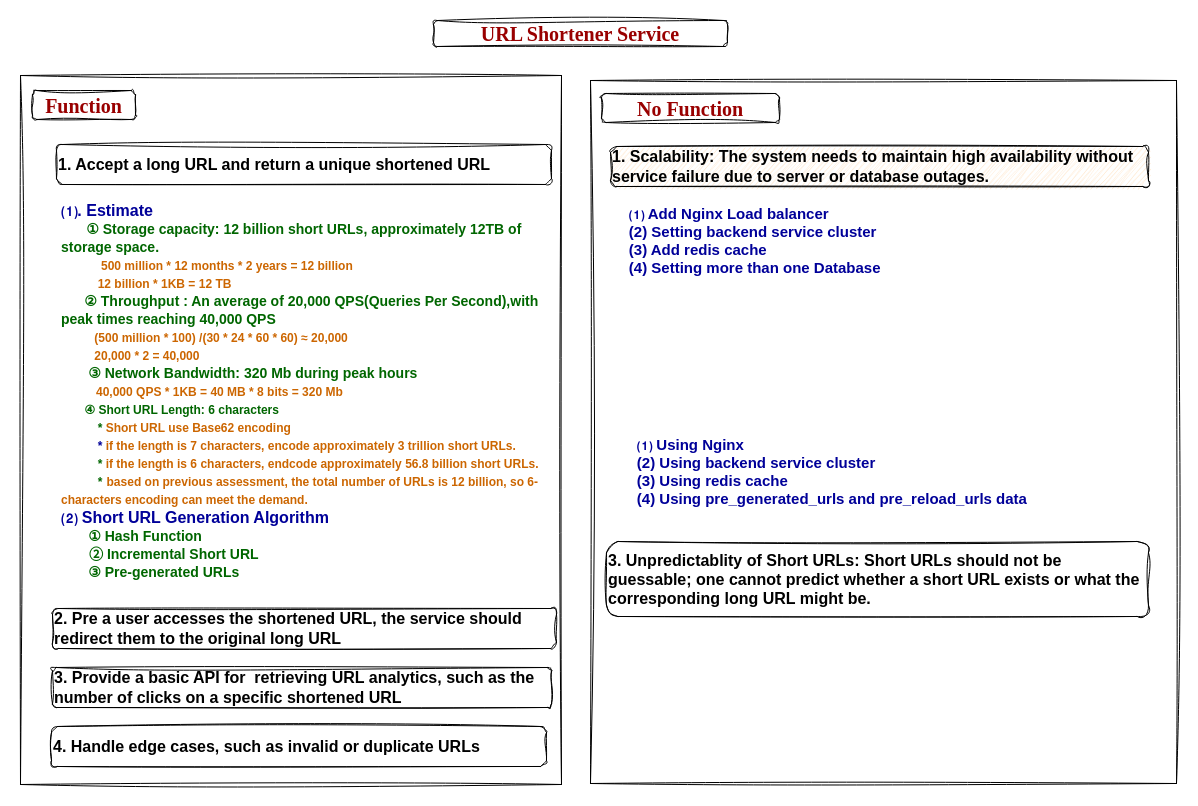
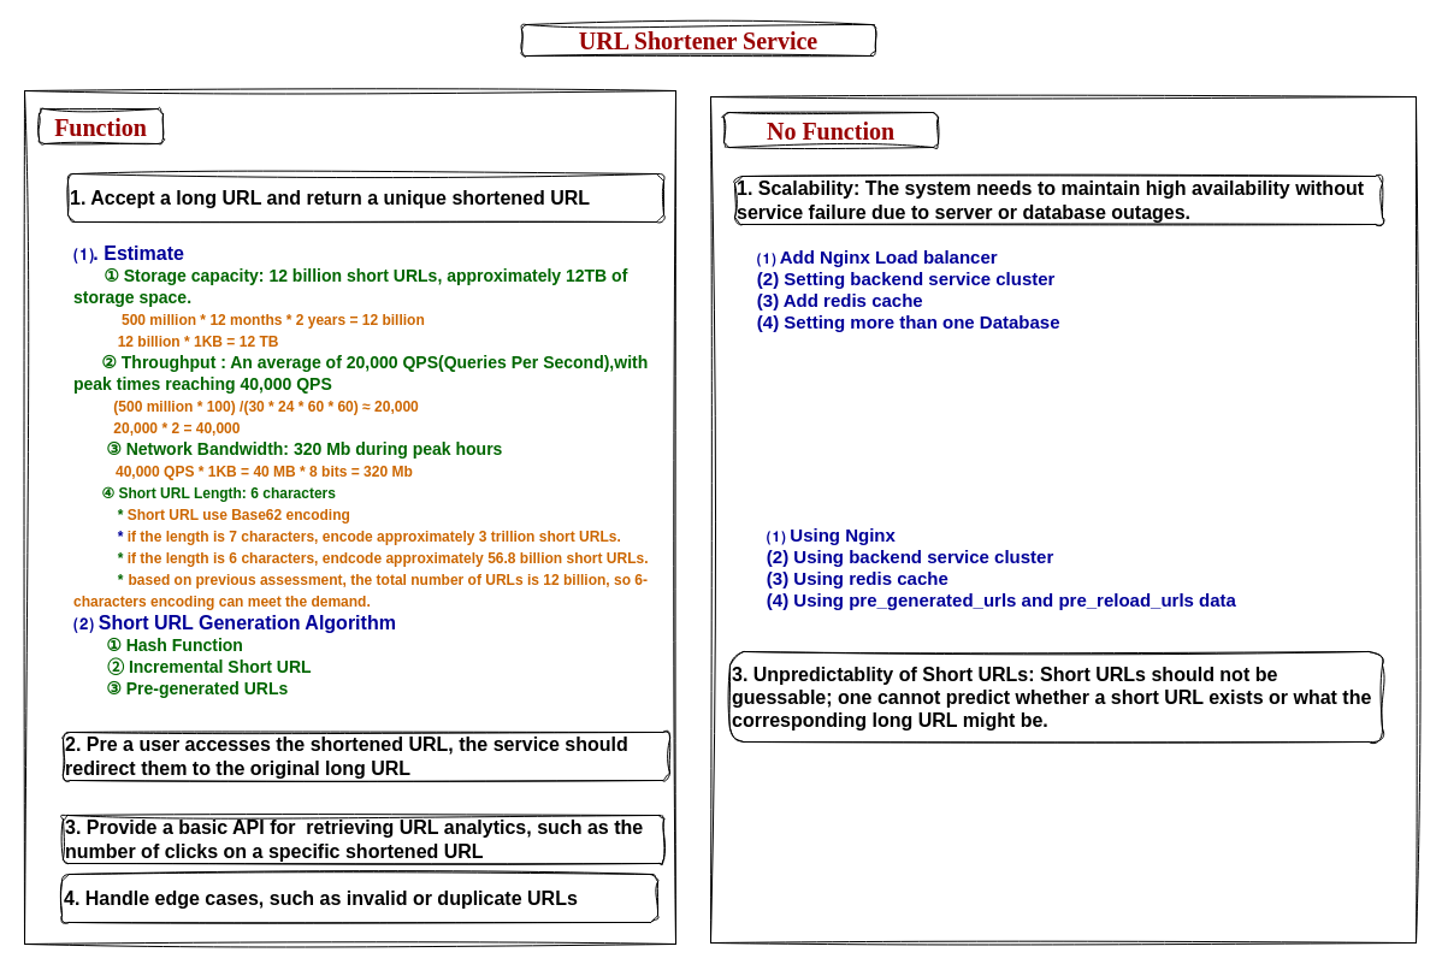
  <mxCell id="0" />
  <mxCell id="1" parent="0" />
  <mxCell id="2" value="" style="swimlane;startSize=0;sketch=1;hachureGap=4;jiggle=2;curveFitting=1;fontFamily=Architects Daughter;fontSource=https%3A%2F%2Ffonts.googleapis.com%2Fcss%3Ffamily%3DArchitects%2BDaughter;fontSize=20;fillColor=#FFFFFF;" vertex="1" parent="1"><mxGeometry x="20" y="75" width="541" height="709" as="geometry" /></mxCell>
  <mxCell id="3" value="&lt;b&gt;&lt;font color=&quot;#990000&quot;&gt;Function&lt;/font&gt;&lt;/b&gt;" style="rounded=1;whiteSpace=wrap;html=1;sketch=1;hachureGap=4;jiggle=2;curveFitting=1;fontFamily=Architects Daughter;fontSource=https%3A%2F%2Ffonts.googleapis.com%2Fcss%3Ffamily%3DArchitects%2BDaughter;fontSize=20;fillColor=#FFFFFF;" vertex="1" parent="2"><mxGeometry x="12" y="15" width="103" height="29" as="geometry" /></mxCell>
  <mxCell id="4" value="&lt;div style=&quot;font-size: 16px;&quot;&gt;&lt;span style=&quot;font-size: 16px; background-color: initial;&quot;&gt;&lt;font color=&quot;#000000&quot; style=&quot;font-size: 16px;&quot; face=&quot;Helvetica&quot;&gt;1. A&lt;span class=&quot;notion-enable-hover&quot; style=&quot;font-size: 16px;&quot;&gt;&lt;span style=&quot;font-size: 16px;&quot; lang=&quot;EN-US&quot;&gt;ccept a long URL&lt;/span&gt;&lt;/span&gt;&lt;span style=&quot;font-size: 16px;&quot; lang=&quot;EN-US&quot;&gt; and &lt;span class=&quot;notion-enable-hover&quot; style=&quot;font-size: 16px;&quot;&gt;return&lt;/span&gt; &lt;span class=&quot;notion-enable-hover&quot; style=&quot;font-size: 16px;&quot;&gt;a unique shortened URL&lt;/span&gt;&lt;/span&gt;&lt;span class=&quot;notion-enable-hover&quot; style=&quot;font-size: 16px;&quot;&gt;&lt;span style=&quot;font-size: 16px;&quot;&gt;　&lt;/span&gt;&lt;/span&gt;&lt;/font&gt;&lt;/span&gt;&lt;/div&gt;&lt;font face=&quot;Helvetica&quot; style=&quot;font-size: 16px;&quot;&gt;&lt;span style=&quot;color: rgb(0, 0, 0); font-size: 16px;&quot;&gt;&lt;/span&gt;&lt;/font&gt;" style="rounded=1;whiteSpace=wrap;html=1;sketch=1;hachureGap=4;jiggle=2;curveFitting=1;fontFamily=Architects Daughter;fontSource=https%3A%2F%2Ffonts.googleapis.com%2Fcss%3Ffamily%3DArchitects%2BDaughter;fontSize=16;fontColor=#990000;fillColor=#FFFFFF;align=left;fontStyle=1" vertex="1" parent="2"><mxGeometry x="36" y="69" width="495" height="40" as="geometry" /></mxCell>
  <mxCell id="5" value="&lt;div style=&quot;font-size: 16px;&quot;&gt;&lt;font color=&quot;#000000&quot; face=&quot;Helvetica&quot; style=&quot;font-size: 16px;&quot;&gt;2. Pre a user accesses the shortened URL, the service should redirect them to the original long URL&lt;/font&gt;&lt;/div&gt;&lt;font face=&quot;Helvetica&quot; style=&quot;font-size: 16px;&quot;&gt;&lt;span style=&quot;color: rgb(0, 0, 0); font-size: 16px;&quot;&gt;&lt;/span&gt;&lt;/font&gt;" style="rounded=1;whiteSpace=wrap;html=1;sketch=1;hachureGap=4;jiggle=2;curveFitting=1;fontFamily=Architects Daughter;fontSource=https%3A%2F%2Ffonts.googleapis.com%2Fcss%3Ffamily%3DArchitects%2BDaughter;fontSize=16;fontColor=#990000;fillColor=#FFFFFF;align=left;fontStyle=1" vertex="1" parent="2"><mxGeometry x="32" y="533" width="504" height="40" as="geometry" /></mxCell>
- <mxCell id="6" value="&lt;div style=&quot;font-size: 16px;&quot;&gt;&lt;font color=&quot;#000000&quot; face=&quot;Helvetica&quot; style=&quot;font-size: 16px;&quot;&gt;3. Provide a basic API for&amp;nbsp; retrieving URL analytics, such as the number of clicks on a specific shortened URL&lt;/font&gt;&lt;/div&gt;&lt;font face=&quot;Helvetica&quot; style=&quot;font-size: 16px;&quot;&gt;&lt;span style=&quot;color: rgb(0, 0, 0); font-size: 16px;&quot;&gt;&lt;/span&gt;&lt;/font&gt;" style="rounded=1;whiteSpace=wrap;html=1;sketch=1;hachureGap=4;jiggle=2;curveFitting=1;fontFamily=Architects Daughter;fontSource=https%3A%2F%2Ffonts.googleapis.com%2Fcss%3Ffamily%3DArchitects%2BDaughter;fontSize=16;fontColor=#990000;fillColor=#FFFFFF;align=left;fontStyle=1;arcSize=9;" vertex="1" parent="2"><mxGeometry x="32" y="592" width="499" height="40" as="geometry" /></mxCell>
+ <mxCell id="6" value="&lt;div style=&quot;font-size: 16px;&quot;&gt;&lt;font color=&quot;#000000&quot; face=&quot;Helvetica&quot; style=&quot;font-size: 16px;&quot;&gt;3. Provide a basic API for&amp;nbsp; retrieving URL analytics, such as the number of clicks on a specific shortened URL&lt;/font&gt;&lt;/div&gt;&lt;font face=&quot;Helvetica&quot; style=&quot;font-size: 16px;&quot;&gt;&lt;span style=&quot;color: rgb(0, 0, 0); font-size: 16px;&quot;&gt;&lt;/span&gt;&lt;/font&gt;" style="rounded=1;whiteSpace=wrap;html=1;sketch=1;hachureGap=4;jiggle=2;curveFitting=1;fontFamily=Architects Daughter;fontSource=https%3A%2F%2Ffonts.googleapis.com%2Fcss%3Ffamily%3DArchitects%2BDaughter;fontSize=16;fontColor=#990000;fillColor=#FFFFFF;align=left;fontStyle=1;arcSize=9;" vertex="1" parent="2"><mxGeometry x="32" y="602" width="499" height="40" as="geometry" /></mxCell>
  <mxCell id="7" value="&lt;div style=&quot;font-size: 16px;&quot;&gt;&lt;font color=&quot;#000000&quot; face=&quot;Helvetica&quot; style=&quot;font-size: 16px;&quot;&gt;4. Handle edge cases, such as invalid or duplicate URLs&lt;/font&gt;&lt;/div&gt;&lt;font face=&quot;Helvetica&quot; style=&quot;font-size: 16px;&quot;&gt;&lt;span style=&quot;color: rgb(0, 0, 0); font-size: 16px;&quot;&gt;&lt;/span&gt;&lt;/font&gt;" style="rounded=1;whiteSpace=wrap;html=1;sketch=1;hachureGap=4;jiggle=2;curveFitting=1;fontFamily=Architects Daughter;fontSource=https%3A%2F%2Ffonts.googleapis.com%2Fcss%3Ffamily%3DArchitects%2BDaughter;fontSize=16;fontColor=#990000;fillColor=#FFFFFF;align=left;fontStyle=1" vertex="1" parent="2"><mxGeometry x="31" y="651" width="495" height="40" as="geometry" /></mxCell>
  <mxCell id="8" value="&lt;b style=&quot;font-size: 12px;&quot;&gt;&lt;font style=&quot;font-size: 16px;&quot;&gt;⑴. Estimate&lt;/font&gt;&lt;br&gt;&lt;font style=&quot;font-size: 14px;&quot; color=&quot;#006600&quot;&gt;&lt;span style=&quot;font-size: 12px;&quot;&gt;&amp;nbsp; &amp;nbsp; 　&lt;/span&gt;&lt;font style=&quot;font-size: 14px;&quot;&gt;① Storage capacity: 12 billion short URLs, approximately 12TB of storage space.&lt;/font&gt;&lt;/font&gt;&lt;br&gt;&lt;font style=&quot;font-size: 12px;&quot; color=&quot;#006600&quot;&gt;&amp;nbsp; &amp;nbsp; &amp;nbsp; &amp;nbsp; &amp;nbsp; &amp;nbsp;&amp;nbsp;&lt;/font&gt;&lt;font style=&quot;font-size: 12px;&quot; color=&quot;#cc6600&quot;&gt;500 million * 12 months * 2 years = 12 billion&lt;br&gt;&amp;nbsp; &amp;nbsp; &amp;nbsp; &amp;nbsp; &amp;nbsp; &amp;nbsp;12 billion * 1KB = 12 TB&lt;/font&gt;&lt;br&gt;&lt;span style=&quot;font-size: 12px;&quot;&gt;&amp;nbsp; &amp;nbsp; &amp;nbsp; &amp;nbsp;&lt;/span&gt;&lt;font style=&quot;font-size: 14px;&quot; color=&quot;#006600&quot;&gt;② Throughput : An average of 20,000 QPS(Queries Per Second),with peak times reaching 40,000 QPS&lt;/font&gt;&lt;br&gt;&lt;span style=&quot;font-size: 12px;&quot;&gt;&amp;nbsp; &amp;nbsp; &amp;nbsp; &amp;nbsp; &amp;nbsp;&amp;nbsp;&lt;/span&gt;&lt;font style=&quot;font-size: 12px;&quot; color=&quot;#cc6600&quot;&gt;(500 million * 100) /(30 * 24 * 60 * 60)&amp;nbsp;&lt;/font&gt;&lt;/b&gt;&lt;font style=&quot;font-size: 12px;&quot; color=&quot;#cc6600&quot;&gt;&lt;span style=&quot;font-family: Arial, sans-serif;&quot; lang=&quot;EN-US&quot;&gt;&lt;font style=&quot;font-size: 12px;&quot;&gt;&lt;b&gt;≈ 20,000&lt;br&gt;&lt;/b&gt;&lt;/font&gt;&lt;/span&gt;&lt;/font&gt;&lt;b style=&quot;&quot;&gt;&lt;font style=&quot;font-size: 12px;&quot; color=&quot;#cc6600&quot;&gt;&amp;nbsp; &amp;nbsp; &amp;nbsp; &amp;nbsp; &amp;nbsp; 20,000 * 2 = 40,000&lt;/font&gt;&lt;br&gt;&lt;span style=&quot;font-size: 14px;&quot;&gt;&amp;nbsp; &amp;nbsp; &amp;nbsp; &amp;nbsp;&lt;/span&gt;&lt;font style=&quot;font-size: 14px;&quot; color=&quot;#006600&quot;&gt;③ Network Bandwidth: 320 Mb during peak hours&lt;/font&gt;&lt;br&gt;&lt;span style=&quot;font-size: 14px;&quot;&gt;&amp;nbsp; &amp;nbsp; &amp;nbsp; &amp;nbsp; &amp;nbsp;&lt;/span&gt;&lt;font style=&quot;font-size: 12px;&quot; color=&quot;#cc6600&quot;&gt;40,000 QPS * 1KB = 40 MB * 8 bits = 320 Mb&amp;nbsp;&lt;/font&gt;&lt;br&gt;&lt;span style=&quot;font-size: 14px;&quot;&gt;&amp;nbsp; &amp;nbsp; &amp;nbsp; &lt;/span&gt;&lt;font style=&quot;font-size: 12px;&quot; color=&quot;#006600&quot;&gt;④ Short URL Length: 6 characters&lt;br&gt;&amp;nbsp; &amp;nbsp; &amp;nbsp; &amp;nbsp; &amp;nbsp; &amp;nbsp;*&amp;nbsp;&lt;/font&gt;&lt;font style=&quot;font-size: 14px;&quot; color=&quot;#cc6600&quot;&gt;&lt;font style=&quot;font-size: 12px;&quot;&gt;Short URL use Base62 encoding&lt;/font&gt;&lt;br&gt;&lt;/font&gt;&lt;span style=&quot;font-size: 12px;&quot;&gt;&amp;nbsp; &amp;nbsp; &amp;nbsp; &amp;nbsp; &amp;nbsp; &amp;nbsp;*&amp;nbsp;&lt;/span&gt;&lt;font style=&quot;font-size: 12px;&quot; color=&quot;#cc6600&quot;&gt;if the length is 7 characters, encode approximately 3 trillion short URLs.&lt;br&gt;&amp;nbsp; &amp;nbsp; &amp;nbsp; &amp;nbsp; &amp;nbsp; &amp;nbsp;&lt;/font&gt;&lt;font style=&quot;font-size: 12px;&quot; color=&quot;#006600&quot;&gt;* &lt;/font&gt;&lt;font style=&quot;font-size: 12px;&quot; color=&quot;#cc6600&quot;&gt;if the length is 6 characters, endcode approximately 56.8 billion short URLs.&lt;br&gt;&lt;/font&gt;&lt;span style=&quot;font-size: 12px; white-space: pre;&quot;&gt;&#09;&lt;/span&gt;&lt;span style=&quot;font-size: 12px;&quot;&gt;&amp;nbsp; &amp;nbsp;&lt;/span&gt;&lt;font style=&quot;font-size: 12px;&quot; color=&quot;#006600&quot;&gt;*&lt;/font&gt; &lt;font style=&quot;font-size: 12px;&quot; color=&quot;#cc6600&quot;&gt;based on previous assessment, the total number of URLs is 12 billion, so 6-characters encoding can meet the demand.&lt;/font&gt;&lt;br&gt;&lt;font style=&quot;font-size: 16px;&quot;&gt;⑵ Short URL Generation Algorithm&lt;/font&gt;&lt;br&gt;&lt;span style=&quot;font-size: 14px;&quot;&gt;&amp;nbsp; &amp;nbsp; &amp;nbsp; &amp;nbsp;&lt;/span&gt;&lt;font style=&quot;font-size: 14px;&quot; color=&quot;#006600&quot;&gt;① Hash Function&lt;br&gt;　　② Incremental Short URL&lt;br&gt;&amp;nbsp; &amp;nbsp; &amp;nbsp; &amp;nbsp;③ Pre-generated URLs&lt;/font&gt;&lt;br&gt;&lt;br&gt;&lt;/b&gt;" style="text;html=1;strokeColor=none;fillColor=none;align=left;verticalAlign=top;whiteSpace=wrap;rounded=0;sketch=1;hachureGap=4;jiggle=2;curveFitting=1;fontFamily=Helvetica;fontSize=15;fontColor=#000099;" vertex="1" parent="2"><mxGeometry x="39" y="119" width="483" height="424" as="geometry" /></mxCell>
  <mxCell id="9" value="" style="swimlane;startSize=0;sketch=1;hachureGap=4;jiggle=2;curveFitting=1;fontFamily=Architects Daughter;fontSource=https%3A%2F%2Ffonts.googleapis.com%2Fcss%3Ffamily%3DArchitects%2BDaughter;fontSize=20;fillColor=#FFFFFF;" vertex="1" parent="1"><mxGeometry x="590" y="80" width="586" height="703" as="geometry" /></mxCell>
  <mxCell id="10" value="&lt;b&gt;&lt;font color=&quot;#990000&quot;&gt;No Function&lt;/font&gt;&lt;/b&gt;" style="rounded=1;whiteSpace=wrap;html=1;sketch=1;hachureGap=4;jiggle=2;curveFitting=1;fontFamily=Architects Daughter;fontSource=https%3A%2F%2Ffonts.googleapis.com%2Fcss%3Ffamily%3DArchitects%2BDaughter;fontSize=20;fillColor=#FFFFFF;" vertex="1" parent="9"><mxGeometry x="11" y="13" width="178" height="29" as="geometry" /></mxCell>
- <mxCell id="11" value="&lt;div style=&quot;font-size: 16px;&quot;&gt;&lt;span style=&quot;font-size: 16px; background-color: initial;&quot;&gt;&lt;font color=&quot;#000000&quot; style=&quot;font-size: 16px;&quot; face=&quot;Helvetica&quot;&gt;1. Scalability: The system needs to maintain high availability without service failure due to server or database outages.&lt;/font&gt;&lt;/span&gt;&lt;/div&gt;" style="rounded=1;whiteSpace=wrap;html=1;sketch=1;hachureGap=4;jiggle=2;curveFitting=1;fontFamily=Architects Daughter;fontSource=https%3A%2F%2Ffonts.googleapis.com%2Fcss%3Ffamily%3DArchitects%2BDaughter;fontSize=16;fontColor=#990000;fillColor=#ffe6cc;align=left;fontStyle=1;" vertex="1" parent="9"><mxGeometry x="20" y="66" width="538" height="40" as="geometry" /></mxCell>
+ <mxCell id="11" value="&lt;div style=&quot;font-size: 16px;&quot;&gt;&lt;span style=&quot;font-size: 16px; background-color: initial;&quot;&gt;&lt;font color=&quot;#000000&quot; style=&quot;font-size: 16px;&quot; face=&quot;Helvetica&quot;&gt;1. Scalability: The system needs to maintain high availability without service failure due to server or database outages.&lt;/font&gt;&lt;/span&gt;&lt;/div&gt;" style="rounded=1;whiteSpace=wrap;html=1;sketch=1;hachureGap=4;jiggle=2;curveFitting=1;fontFamily=Architects Daughter;fontSource=https%3A%2F%2Ffonts.googleapis.com%2Fcss%3Ffamily%3DArchitects%2BDaughter;fontSize=16;fontColor=#990000;fillColor=#FFFFFF;align=left;fontStyle=1" vertex="1" parent="9"><mxGeometry x="20" y="66" width="538" height="40" as="geometry" /></mxCell>
  <mxCell id="12" value="&lt;div style=&quot;font-size: 16px;&quot;&gt;&lt;span style=&quot;font-size: 16px; background-color: initial;&quot;&gt;&lt;font color=&quot;#000000&quot; style=&quot;font-size: 16px;&quot; face=&quot;Helvetica&quot;&gt;3. Unpredictablity of Short URLs: Short URLs should not be guessable; one cannot predict whether a short URL exists or what the corresponding long URL might be.&lt;/font&gt;&lt;/span&gt;&lt;/div&gt;" style="rounded=1;whiteSpace=wrap;html=1;sketch=1;hachureGap=4;jiggle=2;curveFitting=1;fontFamily=Architects Daughter;fontSource=https%3A%2F%2Ffonts.googleapis.com%2Fcss%3Ffamily%3DArchitects%2BDaughter;fontSize=16;fontColor=#990000;fillColor=#FFFFFF;align=left;fontStyle=1" vertex="1" parent="9"><mxGeometry x="16" y="461" width="542" height="75" as="geometry" /></mxCell>
  <mxCell id="13" value="&lt;b style=&quot;&quot;&gt;&amp;nbsp; &amp;nbsp; &amp;nbsp;⑴ Add Nginx Load balancer&lt;br&gt;&amp;nbsp; &amp;nbsp; &amp;nbsp;(2) Setting backend service cluster&lt;br&gt;&amp;nbsp; &amp;nbsp; &amp;nbsp;(3) Add redis cache&lt;br&gt;&amp;nbsp; &amp;nbsp; &amp;nbsp;(4) Setting more than one Database&lt;br&gt;&lt;/b&gt;" style="text;html=1;strokeColor=none;fillColor=none;align=left;verticalAlign=top;whiteSpace=wrap;rounded=0;sketch=1;hachureGap=4;jiggle=2;curveFitting=1;fontFamily=Helvetica;fontSize=15;fontColor=#000099;" vertex="1" parent="9"><mxGeometry x="16" y="118" width="538" height="105" as="geometry" /></mxCell>
  <mxCell id="14" value="&lt;b style=&quot;&quot;&gt;&amp;nbsp; &amp;nbsp; &amp;nbsp;⑴ Using Nginx&lt;br&gt;&amp;nbsp; &amp;nbsp; &amp;nbsp;(2) Using backend service cluster&lt;br&gt;&amp;nbsp; &amp;nbsp; &amp;nbsp;(3) Using redis cache&lt;br&gt;&amp;nbsp; &amp;nbsp; &amp;nbsp;(4) Using pre_generated_urls and pre_reload_urls data&lt;br&gt;&lt;/b&gt;" style="text;html=1;strokeColor=none;fillColor=none;align=left;verticalAlign=top;whiteSpace=wrap;rounded=0;sketch=1;hachureGap=4;jiggle=2;curveFitting=1;fontFamily=Helvetica;fontSize=15;fontColor=#000099;" vertex="1" parent="9"><mxGeometry x="24" y="349" width="538" height="94" as="geometry" /></mxCell>
  <mxCell id="15" value="&lt;b&gt;&lt;font color=&quot;#990000&quot;&gt;URL Shortener Service&lt;/font&gt;&lt;/b&gt;" style="rounded=1;whiteSpace=wrap;html=1;sketch=1;hachureGap=4;jiggle=2;curveFitting=1;fontFamily=Architects Daughter;fontSource=https%3A%2F%2Ffonts.googleapis.com%2Fcss%3Ffamily%3DArchitects%2BDaughter;fontSize=20;fillColor=#FFFFFF;" vertex="1" parent="1"><mxGeometry x="433" y="20" width="294" height="26" as="geometry" /></mxCell>
